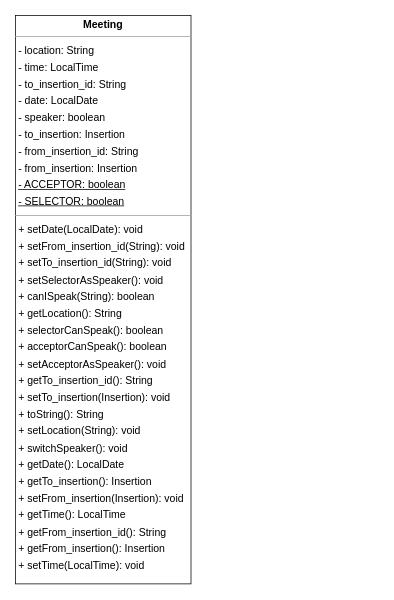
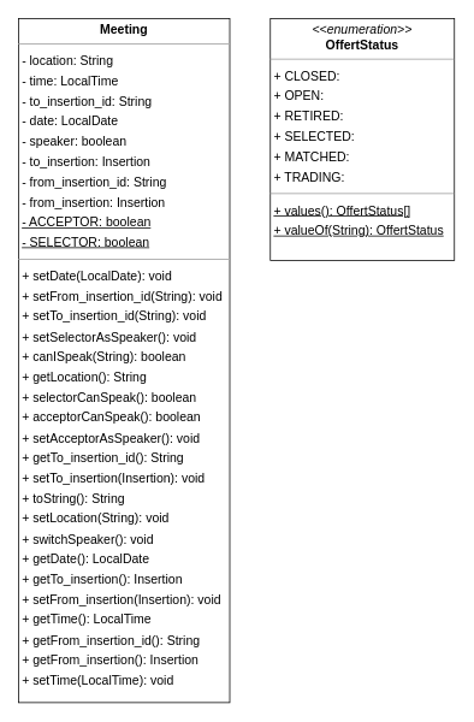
  <mxCell id="0" />
  <mxCell id="1" parent="0" />
  <mxCell id="2" value="&lt;p style=&quot;margin:0px;margin-top:4px;text-align:center;&quot;&gt;&lt;b&gt;Meeting&lt;/b&gt;&lt;/p&gt;&lt;hr size=&quot;1&quot;&gt;&lt;p style=&quot;margin:0 0 0 4px;line-height:1.6;&quot;&gt;- location: String&lt;br&gt;- time: LocalTime&lt;br&gt;- to_insertion_id: String&lt;br&gt;- date: LocalDate&lt;br&gt;- speaker: boolean&lt;br&gt;- to_insertion: Insertion&lt;br&gt;- from_insertion_id: String&lt;br&gt;- from_insertion: Insertion&lt;br&gt;&lt;u&gt;- ACCEPTOR: boolean&lt;/u&gt;&lt;/p&gt;&lt;p style=&quot;margin:0 0 0 4px;line-height:1.6;&quot;&gt;&lt;u&gt;- SELECTOR: boolean&lt;/u&gt;&lt;br&gt;&lt;/p&gt;&lt;hr size=&quot;1&quot;&gt;&lt;p style=&quot;margin:0 0 0 4px;line-height:1.6;&quot;&gt;+ setDate(LocalDate): void&lt;br&gt;+ setFrom_insertion_id(String): void&lt;br&gt;+ setTo_insertion_id(String): void&lt;br&gt;+ setSelectorAsSpeaker(): void&lt;br&gt;+ canISpeak(String): boolean&lt;br&gt;+ getLocation(): String&lt;br&gt;+ selectorCanSpeak(): boolean&lt;br&gt;+ acceptorCanSpeak(): boolean&lt;br&gt;+ setAcceptorAsSpeaker(): void&lt;br&gt;+ getTo_insertion_id(): String&lt;br&gt;+ setTo_insertion(Insertion): void&lt;br&gt;+ toString(): String&lt;br&gt;+ setLocation(String): void&lt;br&gt;+ switchSpeaker(): void&lt;br&gt;+ getDate(): LocalDate&lt;br&gt;+ getTo_insertion(): Insertion&lt;br&gt;+ setFrom_insertion(Insertion): void&lt;br&gt;+ getTime(): LocalTime&lt;br&gt;+ getFrom_insertion_id(): String&lt;br&gt;+ getFrom_insertion(): Insertion&lt;br&gt;+ setTime(LocalTime): void&lt;/p&gt;" style="verticalAlign=top;align=left;overflow=fill;fontSize=14;fontFamily=Helvetica;html=1;rounded=0;shadow=0;comic=0;labelBackgroundColor=none;strokeWidth=1;" parent="1" vertex="1"><mxGeometry x="20" y="20" width="234" height="758" as="geometry" /></mxCell>
+ <mxCell id="3" value="&lt;p style=&quot;margin:0px;margin-top:4px;text-align:center;&quot;&gt;&lt;i&gt;&amp;lt;&amp;lt;enumeration&amp;gt;&amp;gt;&lt;/i&gt;&lt;br&gt;&lt;b&gt;OffertStatus&lt;/b&gt;&lt;/p&gt;&lt;hr size=&quot;1&quot;&gt;&lt;p style=&quot;margin:0 0 0 4px;line-height:1.6;&quot;&gt;+ CLOSED: &lt;br&gt;+ OPEN: &lt;br&gt;+ RETIRED: &lt;br&gt;+ SELECTED: &lt;br&gt;+ MATCHED: &lt;br&gt;+ TRADING: &lt;/p&gt;&lt;hr size=&quot;1&quot;&gt;&lt;p style=&quot;margin:0 0 0 4px;line-height:1.6;&quot;&gt;&lt;u&gt;+ values(): OffertStatus[]&lt;br&gt;+ valueOf(String): OffertStatus&lt;/u&gt;&lt;/p&gt;" style="verticalAlign=top;align=left;overflow=fill;fontSize=14;fontFamily=Helvetica;html=1;rounded=0;shadow=0;comic=0;labelBackgroundColor=none;strokeWidth=1;" parent="1" vertex="1"><mxGeometry x="299" y="20" width="204" height="268" as="geometry" /></mxCell>
